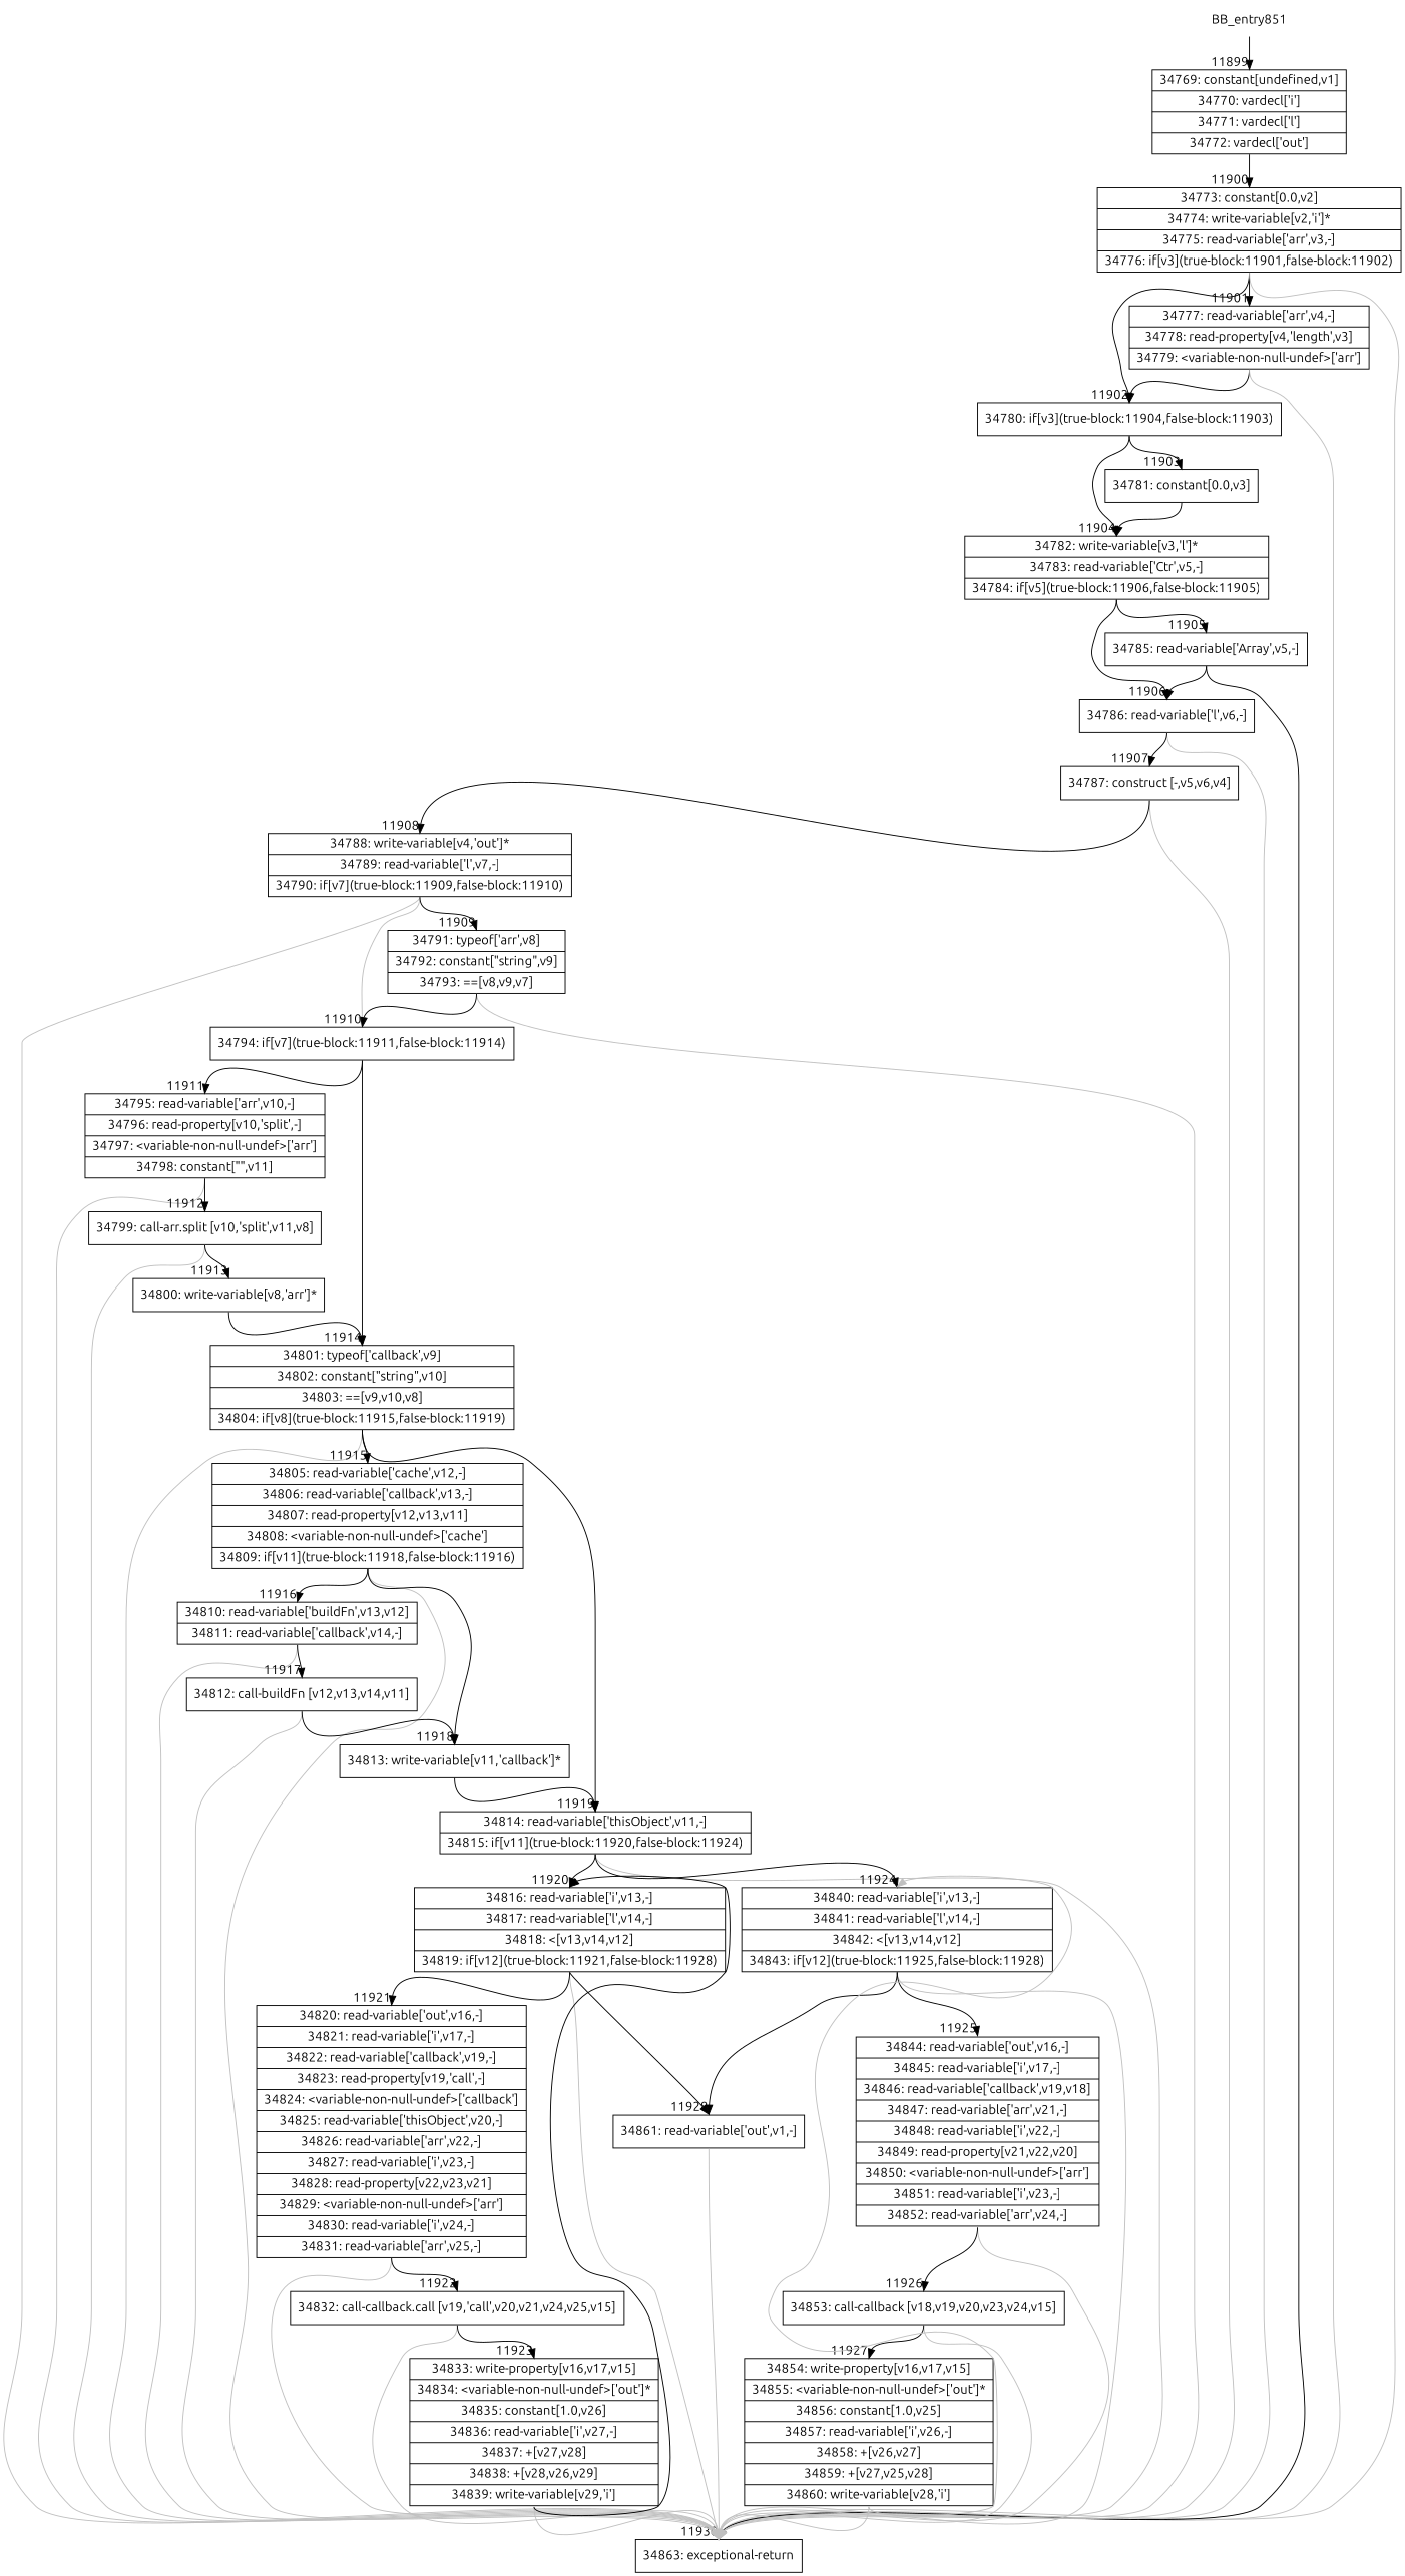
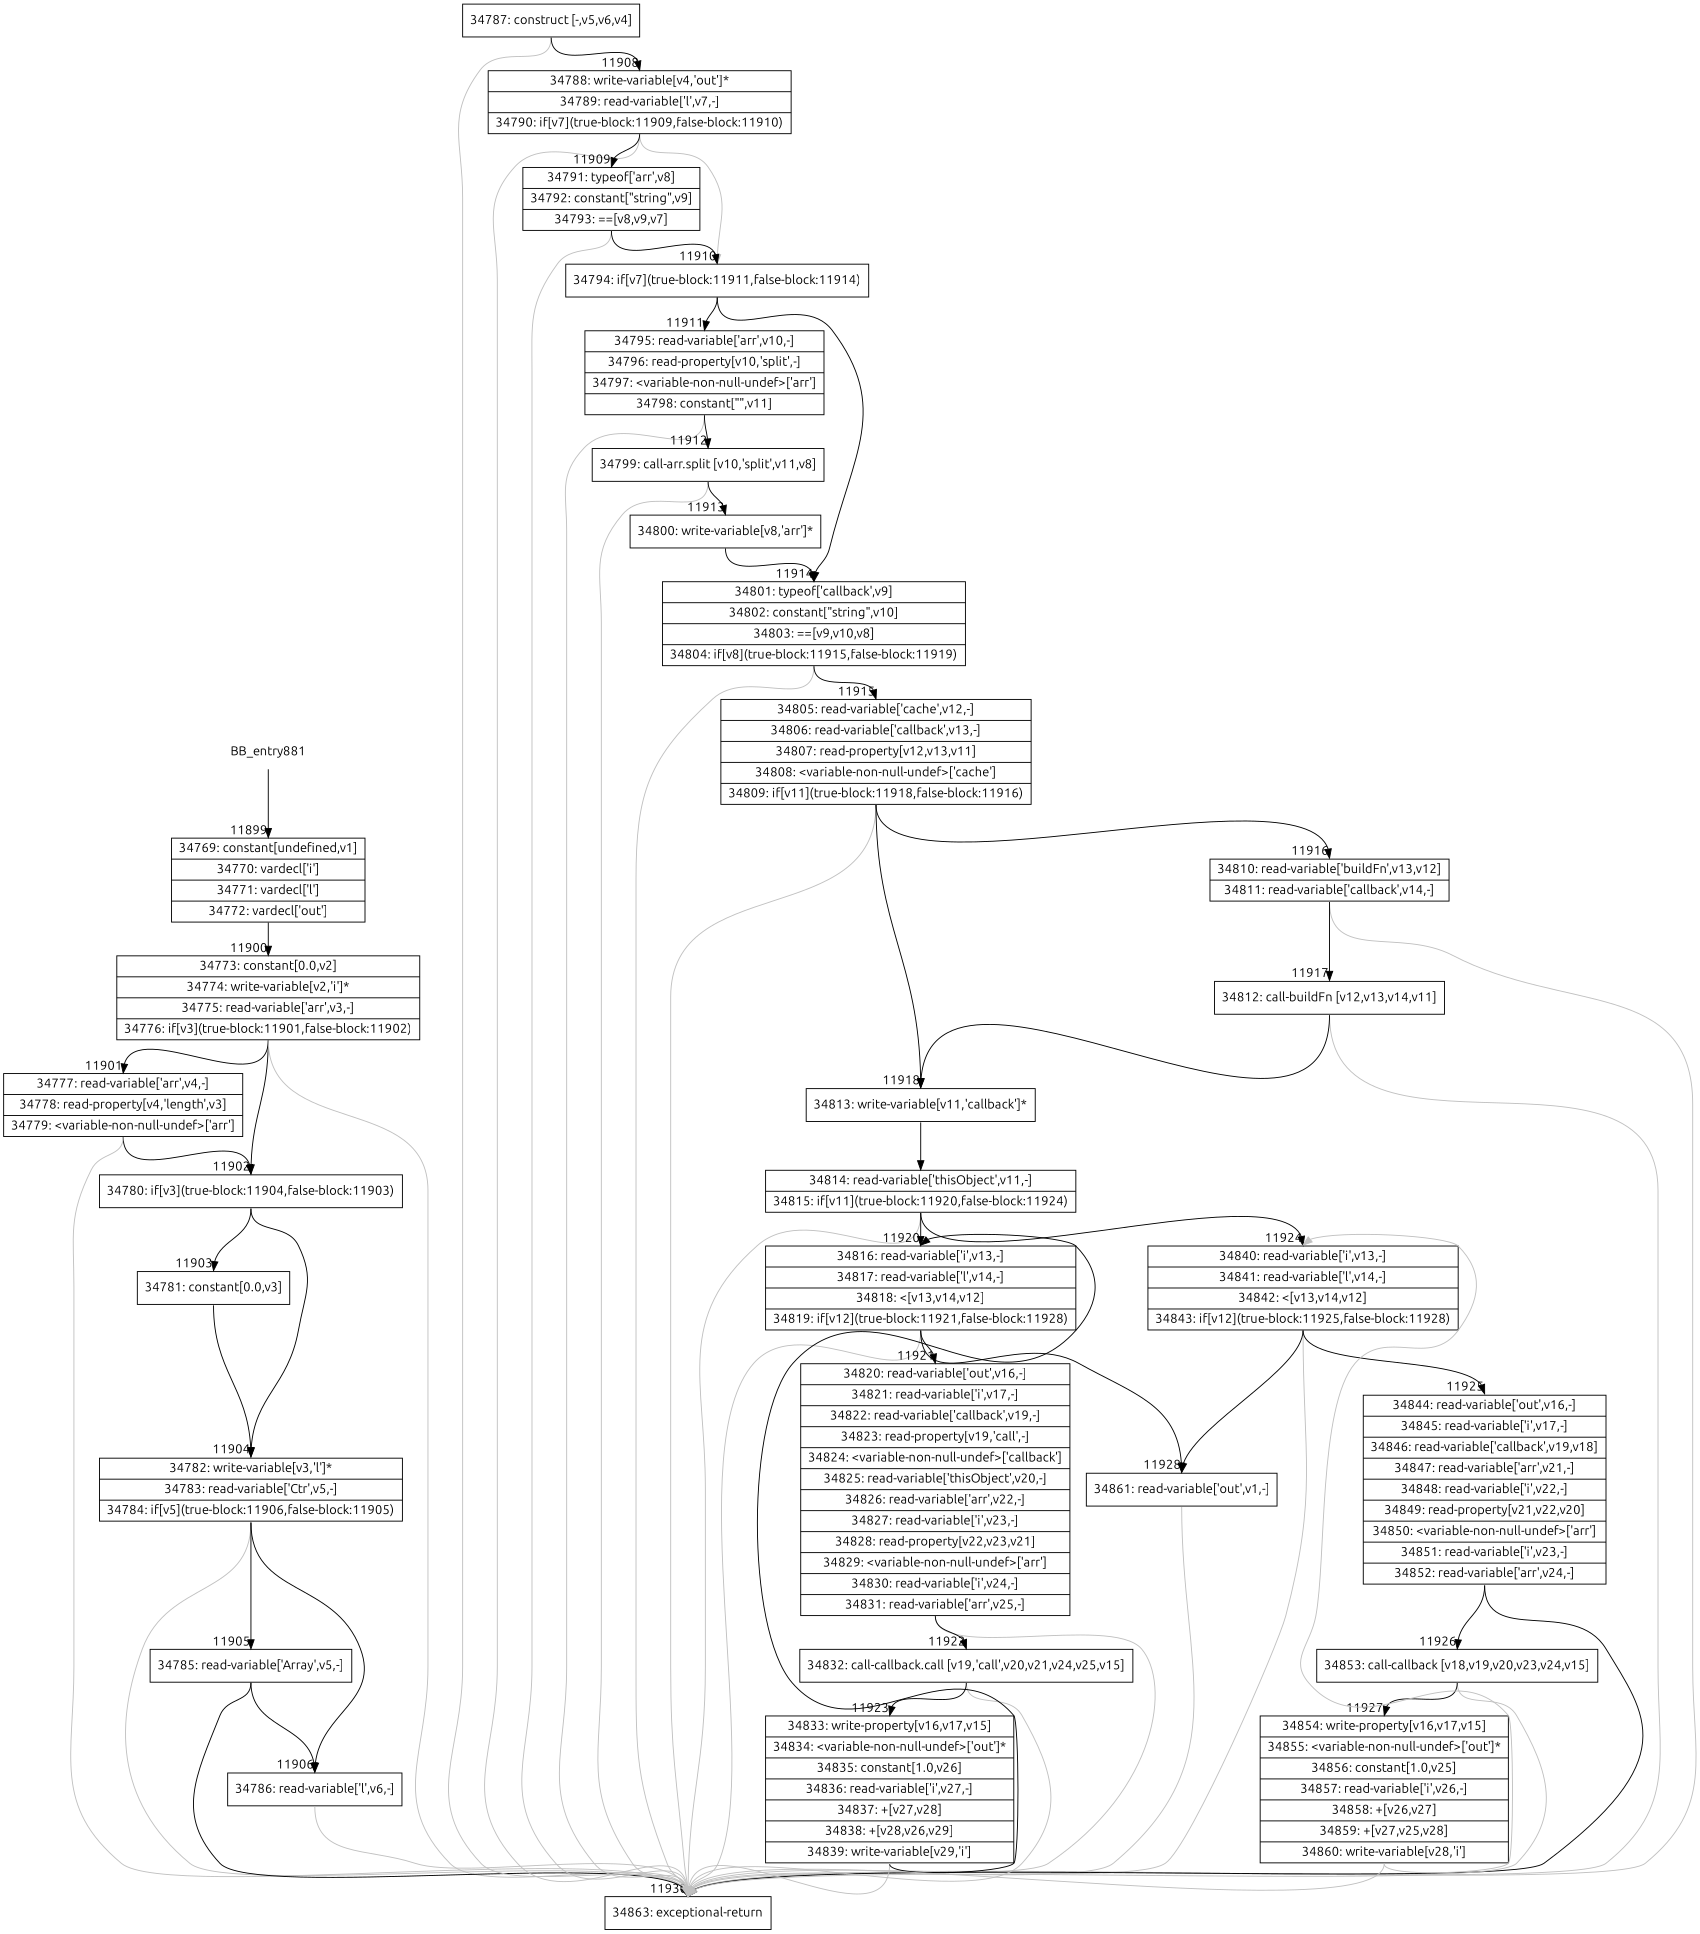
  digraph {
    fontname=Ubuntu
    rankdir=TD
    node [fontname=Ubuntu shape=record]
    edge [fontname=Ubuntu headport=n tailport=s]
-   BB_entry881 [shape=none label=BB_entry851]
+   BB_entry881 [shape=none]
    n2 [label="{34769: constant[undefined,v1]|34770: vardecl['i']|34771: vardecl['l']|34772: vardecl['out']}"]
    n3 [label="{34773: constant[0.0,v2]|34774: write-variable[v2,'i']*|34775: read-variable['arr',v3,-]|34776: if[v3](true-block:11901,false-block:11902)}"]
    n4 [label="{34780: if[v3](true-block:11904,false-block:11903)}"]
    n5 [label="{34777: read-variable['arr',v4,-]|34778: read-property[v4,'length',v3]|34779: \<variable-non-null-undef\>['arr']}"]
    n6 [label="{34863: exceptional-return}"]
    n7 [label="{34782: write-variable[v3,'l']*|34783: read-variable['Ctr',v5,-]|34784: if[v5](true-block:11906,false-block:11905)}"]
    n8 [label="{34781: constant[0.0,v3]}"]
    n9 [label="{34786: read-variable['l',v6,-]}"]
    n10 [label="{34785: read-variable['Array',v5,-]}"]
    n11 [label="{34787: construct [-,v5,v6,v4]}"]
    n12 [label="{34788: write-variable[v4,'out']*|34789: read-variable['l',v7,-]|34790: if[v7](true-block:11909,false-block:11910)}"]
    n13 [label="{34794: if[v7](true-block:11911,false-block:11914)}"]
    n14 [label="{34791: typeof['arr',v8]|34792: constant[\"string\",v9]|34793: ==[v8,v9,v7]}"]
    n15 [label="{34795: read-variable['arr',v10,-]|34796: read-property[v10,'split',-]|34797: \<variable-non-null-undef\>['arr']|34798: constant[\"\",v11]}"]
    n16 [label="{34801: typeof['callback',v9]|34802: constant[\"string\",v10]|34803: ==[v9,v10,v8]|34804: if[v8](true-block:11915,false-block:11919)}"]
    n17 [label="{34799: call-arr.split [v10,'split',v11,v8]}"]
    n18 [label="{34805: read-variable['cache',v12,-]|34806: read-variable['callback',v13,-]|34807: read-property[v12,v13,v11]|34808: \<variable-non-null-undef\>['cache']|34809: if[v11](true-block:11918,false-block:11916)}"]
    n19 [label="{34814: read-variable['thisObject',v11,-]|34815: if[v11](true-block:11920,false-block:11924)}"]
    n20 [label="{34800: write-variable[v8,'arr']*}"]
    n21 [label="{34813: write-variable[v11,'callback']*}"]
    n22 [label="{34810: read-variable['buildFn',v13,v12]|34811: read-variable['callback',v14,-]}"]
    n23 [label="{34816: read-variable['i',v13,-]|34817: read-variable['l',v14,-]|34818: \<[v13,v14,v12]|34819: if[v12](true-block:11921,false-block:11928)}"]
    n24 [label="{34840: read-variable['i',v13,-]|34841: read-variable['l',v14,-]|34842: \<[v13,v14,v12]|34843: if[v12](true-block:11925,false-block:11928)}"]
    n25 [label="{34812: call-buildFn [v12,v13,v14,v11]}"]
    n26 [label="{34820: read-variable['out',v16,-]|34821: read-variable['i',v17,-]|34822: read-variable['callback',v19,-]|34823: read-property[v19,'call',-]|34824: \<variable-non-null-undef\>['callback']|34825: read-variable['thisObject',v20,-]|34826: read-variable['arr',v22,-]|34827: read-variable['i',v23,-]|34828: read-property[v22,v23,v21]|34829: \<variable-non-null-undef\>['arr']|34830: read-variable['i',v24,-]|34831: read-variable['arr',v25,-]}"]
    n27 [label="{34861: read-variable['out',v1,-]}"]
    n28 [label="{34844: read-variable['out',v16,-]|34845: read-variable['i',v17,-]|34846: read-variable['callback',v19,v18]|34847: read-variable['arr',v21,-]|34848: read-variable['i',v22,-]|34849: read-property[v21,v22,v20]|34850: \<variable-non-null-undef\>['arr']|34851: read-variable['i',v23,-]|34852: read-variable['arr',v24,-]}"]
    n29 [label="{34832: call-callback.call [v19,'call',v20,v21,v24,v25,v15]}"]
    n30 [label="{34853: call-callback [v18,v19,v20,v23,v24,v15]}"]
    n31 [label="{34833: write-property[v16,v17,v15]|34834: \<variable-non-null-undef\>['out']*|34835: constant[1.0,v26]|34836: read-variable['i',v27,-]|34837: +[v27,v28]|34838: +[v28,v26,v29]|34839: write-variable[v29,'i']}"]
    n32 [label="{34854: write-property[v16,v17,v15]|34855: \<variable-non-null-undef\>['out']*|34856: constant[1.0,v25]|34857: read-variable['i',v26,-]|34858: +[v26,v27]|34859: +[v27,v25,v28]|34860: write-variable[v28,'i']}"]
    BB_entry881 -> n2 [headlabel="    11899"]
    n2 -> n3 [headlabel="      11900"]
    n3 -> n4 [headlabel="      11902"]
    n3 -> n5 [headlabel="      11901"]
    n3 -> n6 [color=gray headlabel="      11930"]
    n4 -> n7 [headlabel="      11904"]
    n4 -> n8 [headlabel="      11903"]
    n5 -> n4
    n5 -> n6 [color=gray]
+   n7 -> n6 [color=gray]
    n7 -> n9 [headlabel="      11906"]
    n7 -> n10 [headlabel="      11905"]
    n8 -> n7
    n9 -> n6 [color=gray]
-   n9 -> n11 [headlabel="      11907"]
    n10 -> n6 [color=black]
    n10 -> n9
    n11 -> n6 [color=gray]
    n11 -> n12 [headlabel="      11908"]
    n12 -> n6 [color=gray]
    n12 -> n13 [color=gray headlabel="      11910"]
    n12 -> n14 [headlabel="      11909"]
    n13 -> n15 [headlabel="      11911"]
    n13 -> n16 [headlabel="      11914"]
    n14 -> n6 [color=gray]
    n14 -> n13
    n15 -> n6 [color=gray]
    n15 -> n17 [headlabel="      11912"]
    n16 -> n6 [color=gray]
    n16 -> n18 [headlabel="      11915"]
-   n16 -> n19 [headlabel="      11919"]
    n17 -> n6 [color=gray]
    n17 -> n20 [headlabel="      11913"]
    n18 -> n6 [color=gray]
    n18 -> n21 [headlabel="      11918"]
    n18 -> n22 [headlabel="      11916"]
    n19 -> n6 [color=gray]
    n19 -> n23 [headlabel="      11920"]
    n19 -> n24 [headlabel="      11924"]
    n20 -> n16
    n21 -> n19
    n22 -> n6 [color=gray]
    n22 -> n25 [headlabel="      11917"]
    n23 -> n6 [color=gray]
    n23 -> n26 [headlabel="      11921"]
    n23 -> n27 [headlabel="      11928"]
    n24 -> n6 [color=gray]
    n24 -> n27
    n24 -> n28 [headlabel="      11925"]
    n25 -> n6 [color=gray]
    n25 -> n21
    n26 -> n6 [color=gray]
    n26 -> n29 [headlabel="      11922"]
    n27 -> n6 [color=gray]
-   n28 -> n6 [color=gray]
+   n28 -> n6 [color=black]
    n28 -> n30 [headlabel="      11926"]
    n29 -> n6 [color=gray]
    n29 -> n31 [headlabel="      11923"]
    n30 -> n6 [color=gray]
    n30 -> n32 [headlabel="      11927"]
    n31 -> n6 [color=gray]
    n31 -> n23
    n32 -> n6 [color=gray]
    n32 -> n24 [color=gray]
  }
